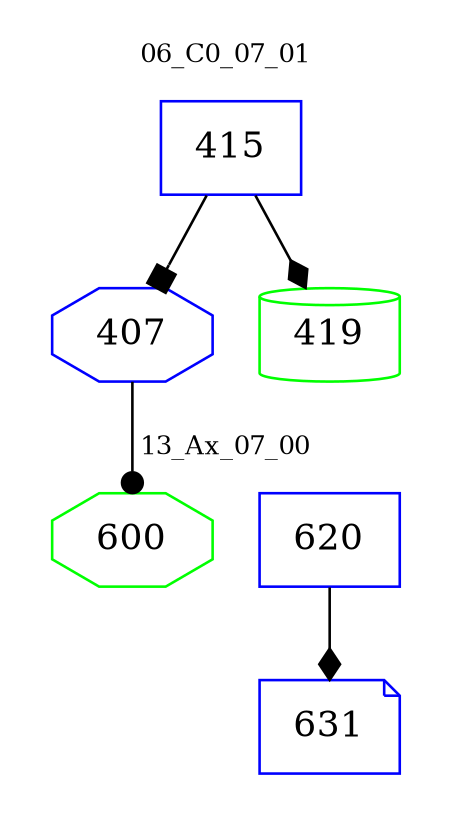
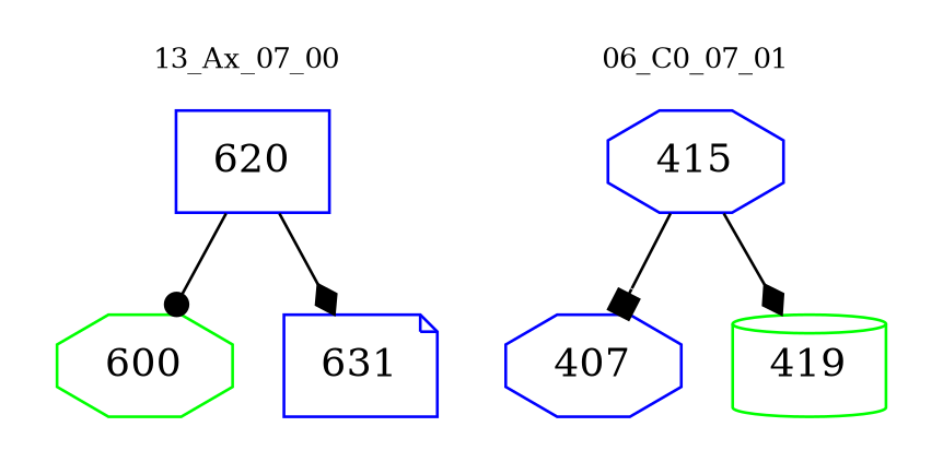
  digraph {
    node [color=blue shape=box]
    edge [arrowhead=diamond color=black]
    n1 [label=620]
    n2 [color=green label=600 shape=octagon]
    n3 [label=631 shape=note]
-   n4 [label=415]
+   n4 [label=415 shape=octagon]
    n5 [label=407 shape=octagon]
    n6 [color=green label=419 shape=cylinder]
    subgraph cluster_1 {
      color=white
      fontsize=10
      label="13_Ax_07_00"
      n1
      n2
      n3
    }
    subgraph cluster_2 {
      color=white
      fontsize=10
      label="06_C0_07_01"
      n4
      n5
      n6
    }
-   n5 -> n2 [arrowhead=dot]
+   n1 -> n2 [arrowhead=dot]
    n1 -> n3
    n4 -> n5 [arrowhead=box]
    n4 -> n6
  }
